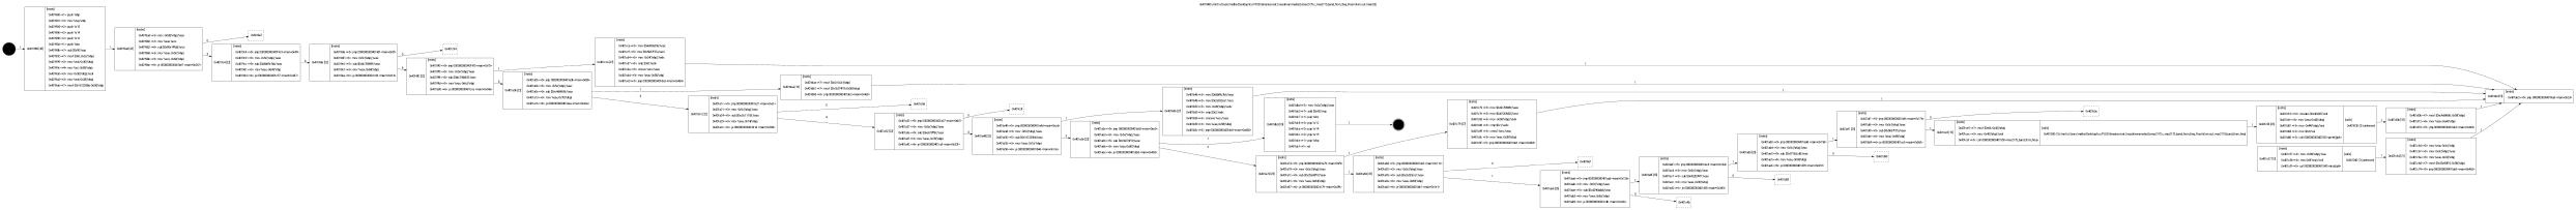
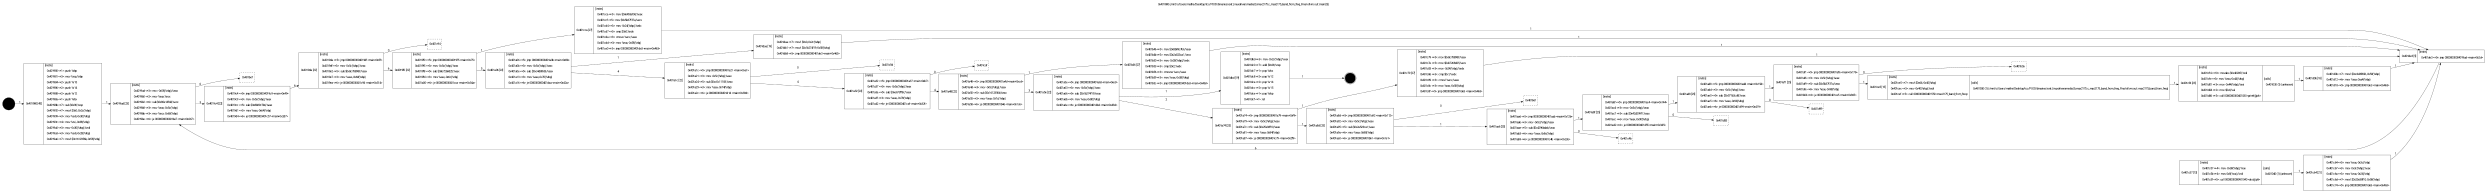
  digraph {
    fontname=Roboto
    label="0x401980 (/mnt/c/Users/mathe/Desktop/tcc/POCII/binaries/extr_linuxdriversmediai2cmax2175.c_max2175_band_from_freq_Final-ollvm.out::main(0))"
    labelloc=t
    rankdir=LR
    node [fontname=Roboto shape=record]
    edge [fontname=Roboto]
    Entry [fillcolor=black height=0.3 shape=circle style=filled width=0.3]
    n2 [label="{\n     0x401980 [45]\l\n     | [instrs]\l\n     &nbsp;&nbsp;0x401980 \<+1\>: push %rbp\l\n     &nbsp;&nbsp;0x401981 \<+3\>: mov %rsp,%rbp\l\n     &nbsp;&nbsp;0x401984 \<+2\>: push %r15\l\n     &nbsp;&nbsp;0x401986 \<+2\>: push %r14\l\n     &nbsp;&nbsp;0x401988 \<+2\>: push %r12\l\n     &nbsp;&nbsp;0x40198a \<+1\>: push %rbx\l\n     &nbsp;&nbsp;0x40198b \<+7\>: sub $0x90,%rsp\l\n     &nbsp;&nbsp;0x401992 \<+7\>: movl $0x0,-0x2c(%rbp)\l\n     &nbsp;&nbsp;0x401999 \<+3\>: mov %edi,-0x30(%rbp)\l\n     &nbsp;&nbsp;0x40199c \<+4\>: mov %rsi,-0x38(%rbp)\l\n     &nbsp;&nbsp;0x4019a0 \<+3\>: mov -0x30(%rbp),%edi\l\n     &nbsp;&nbsp;0x4019a3 \<+3\>: mov %edi,-0x28(%rbp)\l\n     &nbsp;&nbsp;0x4019a6 \<+7\>: movl $0x1612356b,-0x58(%rbp)\l\n  }"]
    n3 [label="{\n     0x4019ad [23]\l\n     | [instrs]\l\n     &nbsp;&nbsp;0x4019ad \<+3\>: mov -0x58(%rbp),%eax\l\n     &nbsp;&nbsp;0x4019b0 \<+2\>: mov %eax,%ecx\l\n     &nbsp;&nbsp;0x4019b2 \<+6\>: sub $0x80e14fdd,%ecx\l\n     &nbsp;&nbsp;0x4019b8 \<+3\>: mov %eax,-0x5c(%rbp)\l\n     &nbsp;&nbsp;0x4019bb \<+3\>: mov %ecx,-0x60(%rbp)\l\n     &nbsp;&nbsp;0x4019be \<+6\>: je 0000000000401be7 \<main+0x267\>\l\n  }"]
    n4 [label="{\n     0x401be7\l\n  }" style=dashed]
    n5 [label="{\n     0x4019c4 [22]\l\n     | [instrs]\l\n     &nbsp;&nbsp;0x4019c4 \<+5\>: jmp 00000000004019c9 \<main+0x49\>\l\n     &nbsp;&nbsp;0x4019c9 \<+3\>: mov -0x5c(%rbp),%eax\l\n     &nbsp;&nbsp;0x4019cc \<+5\>: sub $0x8b89c7b6,%eax\l\n     &nbsp;&nbsp;0x4019d1 \<+3\>: mov %eax,-0x64(%rbp)\l\n     &nbsp;&nbsp;0x4019d4 \<+6\>: je 0000000000401c57 \<main+0x2d7\>\l\n  }"]
    n6 [label="{\n     0x4019da [22]\l\n     | [instrs]\l\n     &nbsp;&nbsp;0x4019da \<+5\>: jmp 00000000004019df \<main+0x5f\>\l\n     &nbsp;&nbsp;0x4019df \<+3\>: mov -0x5c(%rbp),%eax\l\n     &nbsp;&nbsp;0x4019e2 \<+5\>: sub $0x8c788989,%eax\l\n     &nbsp;&nbsp;0x4019e7 \<+3\>: mov %eax,-0x68(%rbp)\l\n     &nbsp;&nbsp;0x4019ea \<+6\>: je 0000000000401c94 \<main+0x314\>\l\n  }"]
    n7 [label="{\n     0x401c57 [13]\l\n     | [instrs]\l\n     &nbsp;&nbsp;0x401c57 \<+4\>: mov -0x38(%rbp),%rax\l\n     &nbsp;&nbsp;0x401c5b \<+4\>: mov 0x8(%rax),%rdi\l\n     &nbsp;&nbsp;0x401c5f \<+5\>: call 0000000000401040 \<atoi@plt\>\l\n     | [calls]\l\n     &nbsp;&nbsp;0x401040 \{1\} (unknown)\l\n  }"]
    n8 [label="{\n     0x401c64 [21]\l\n     | [instrs]\l\n     &nbsp;&nbsp;0x401c64 \<+3\>: mov %eax,-0x3c(%rbp)\l\n     &nbsp;&nbsp;0x401c67 \<+3\>: mov -0x3c(%rbp),%eax\l\n     &nbsp;&nbsp;0x401c6a \<+3\>: mov %eax,-0x24(%rbp)\l\n     &nbsp;&nbsp;0x401c6d \<+7\>: movl $0x25e38f10,-0x58(%rbp)\l\n     &nbsp;&nbsp;0x401c74 \<+5\>: jmp 0000000000401de3 \<main+0x463\>\l\n  }"]
    n9 [label="{\n     0x401c94\l\n  }" style=dashed]
    n10 [label="{\n     0x4019f0 [22]\l\n     | [instrs]\l\n     &nbsp;&nbsp;0x4019f0 \<+5\>: jmp 00000000004019f5 \<main+0x75\>\l\n     &nbsp;&nbsp;0x4019f5 \<+3\>: mov -0x5c(%rbp),%eax\l\n     &nbsp;&nbsp;0x4019f8 \<+5\>: sub $0xb7268d25,%eax\l\n     &nbsp;&nbsp;0x4019fd \<+3\>: mov %eax,-0x6c(%rbp)\l\n     &nbsp;&nbsp;0x401a00 \<+6\>: je 0000000000401cca \<main+0x34a\>\l\n  }"]
    Exit [fillcolor=black height=0.3 peripheries=2 shape=circle style=filled width=0.3]
    n12 [label="{\n     0x401de3 [5]\l\n     | [instrs]\l\n     &nbsp;&nbsp;0x401de3 \<+5\>: jmp 00000000004019ad \<main+0x2d\>\l\n  }"]
    n13 [label="{\n     0x401cca [27]\l\n     | [instrs]\l\n     &nbsp;&nbsp;0x401cca \<+5\>: mov $0x6453ef36,%eax\l\n     &nbsp;&nbsp;0x401ccf \<+5\>: mov $0x5b37f37a,%ecx\l\n     &nbsp;&nbsp;0x401cd4 \<+3\>: mov -0x24(%rbp),%edx\l\n     &nbsp;&nbsp;0x401cd7 \<+3\>: cmp $0x0,%edx\l\n     &nbsp;&nbsp;0x401cda \<+3\>: cmove %ecx,%eax\l\n     &nbsp;&nbsp;0x401cdd \<+3\>: mov %eax,-0x58(%rbp)\l\n     &nbsp;&nbsp;0x401ce0 \<+5\>: jmp 0000000000401de3 \<main+0x463\>\l\n  }"]
    n14 [label="{\n     0x401a06 [22]\l\n     | [instrs]\l\n     &nbsp;&nbsp;0x401a06 \<+5\>: jmp 0000000000401a0b \<main+0x8b\>\l\n     &nbsp;&nbsp;0x401a0b \<+3\>: mov -0x5c(%rbp),%eax\l\n     &nbsp;&nbsp;0x401a0e \<+5\>: sub $0xc4d6f656,%eax\l\n     &nbsp;&nbsp;0x401a13 \<+3\>: mov %eax,-0x70(%rbp)\l\n     &nbsp;&nbsp;0x401a16 \<+6\>: je 0000000000401daa \<main+0x42a\>\l\n  }"]
    n15 [label="{\n     0x401d0b [18]\l\n     | [instrs]\l\n     &nbsp;&nbsp;0x401d0b \<+7\>: movl $0xc4d6f656,-0x58(%rbp)\l\n     &nbsp;&nbsp;0x401d12 \<+6\>: mov %eax,-0xa4(%rbp)\l\n     &nbsp;&nbsp;0x401d18 \<+5\>: jmp 0000000000401de3 \<main+0x463\>\l\n  }"]
    n16 [label="{\n     0x401daa [19]\l\n     | [instrs]\l\n     &nbsp;&nbsp;0x401daa \<+7\>: movl $0x0,-0x2c(%rbp)\l\n     &nbsp;&nbsp;0x401db1 \<+7\>: movl $0x1b274f19,-0x58(%rbp)\l\n     &nbsp;&nbsp;0x401db8 \<+5\>: jmp 0000000000401de3 \<main+0x463\>\l\n  }"]
    n17 [label="{\n     0x401a1c [22]\l\n     | [instrs]\l\n     &nbsp;&nbsp;0x401a1c \<+5\>: jmp 0000000000401a21 \<main+0xa1\>\l\n     &nbsp;&nbsp;0x401a21 \<+3\>: mov -0x5c(%rbp),%eax\l\n     &nbsp;&nbsp;0x401a24 \<+5\>: sub $0xc5c11183,%eax\l\n     &nbsp;&nbsp;0x401a29 \<+3\>: mov %eax,-0x74(%rbp)\l\n     &nbsp;&nbsp;0x401a2c \<+6\>: je 0000000000401d1d \<main+0x39d\>\l\n  }"]
    n18 [label="{\n     0x401cf4 [23]\l\n     | [instrs]\l\n     &nbsp;&nbsp;0x401cf4 \<+10\>: movabs $0x4020f2,%rdi\l\n     &nbsp;&nbsp;0x401cfe \<+3\>: mov %eax,-0x44(%rbp)\l\n     &nbsp;&nbsp;0x401d01 \<+3\>: mov -0x44(%rbp),%esi\l\n     &nbsp;&nbsp;0x401d04 \<+2\>: mov $0x0,%al\l\n     &nbsp;&nbsp;0x401d06 \<+5\>: call 0000000000401030 \<printf@plt\>\l\n     | [calls]\l\n     &nbsp;&nbsp;0x401030 \{1\} (unknown)\l\n  }"]
    n19 [label="{\n     0x401d1d\l\n  }" style=dashed]
    n20 [label="{\n     0x401a32 [22]\l\n     | [instrs]\l\n     &nbsp;&nbsp;0x401a32 \<+5\>: jmp 0000000000401a37 \<main+0xb7\>\l\n     &nbsp;&nbsp;0x401a37 \<+3\>: mov -0x5c(%rbp),%eax\l\n     &nbsp;&nbsp;0x401a3a \<+5\>: sub $0xe673ff8c,%eax\l\n     &nbsp;&nbsp;0x401a3f \<+3\>: mov %eax,-0x78(%rbp)\l\n     &nbsp;&nbsp;0x401a42 \<+6\>: je 0000000000401caf \<main+0x32f\>\l\n  }"]
    n21 [label="{\n     0x401b0a\l\n  }" style=dashed]
    n22 [label="{\n     0x401caf\l\n  }" style=dashed]
    n23 [label="{\n     0x401a48 [22]\l\n     | [instrs]\l\n     &nbsp;&nbsp;0x401a48 \<+5\>: jmp 0000000000401a4d \<main+0xcd\>\l\n     &nbsp;&nbsp;0x401a4d \<+3\>: mov -0x5c(%rbp),%eax\l\n     &nbsp;&nbsp;0x401a50 \<+5\>: sub $0x1612356b,%eax\l\n     &nbsp;&nbsp;0x401a55 \<+3\>: mov %eax,-0x7c(%rbp)\l\n     &nbsp;&nbsp;0x401a58 \<+6\>: je 0000000000401b46 \<main+0x1c6\>\l\n  }"]
    n24 [label="{\n     0x401ce5 [15]\l\n     | [instrs]\l\n     &nbsp;&nbsp;0x401ce5 \<+7\>: movl $0x64,-0x40(%rbp)\l\n     &nbsp;&nbsp;0x401cec \<+3\>: mov -0x40(%rbp),%edi\l\n     &nbsp;&nbsp;0x401cef \<+5\>: call 0000000000401550 \<max2175_band_from_freq\>\l\n     | [calls]\l\n     &nbsp;&nbsp;0x401550 \{1\} (/mnt/c/Users/mathe/Desktop/tcc/POCII/binaries/extr_linuxdriversmediai2cmax2175.c_max2175_band_from_freq_Final-ollvm.out::max2175_band_from_freq)\l\n  }"]
    n25 [label="{\n     0x401b46 [27]\l\n     | [instrs]\l\n     &nbsp;&nbsp;0x401b46 \<+5\>: mov $0x8b89c7b6,%eax\l\n     &nbsp;&nbsp;0x401b4b \<+5\>: mov $0x2a523ca1,%ecx\l\n     &nbsp;&nbsp;0x401b50 \<+3\>: mov -0x28(%rbp),%edx\l\n     &nbsp;&nbsp;0x401b53 \<+3\>: cmp $0x2,%edx\l\n     &nbsp;&nbsp;0x401b56 \<+3\>: cmovne %ecx,%eax\l\n     &nbsp;&nbsp;0x401b59 \<+3\>: mov %eax,-0x58(%rbp)\l\n     &nbsp;&nbsp;0x401b5c \<+5\>: jmp 0000000000401de3 \<main+0x463\>\l\n  }"]
    n26 [label="{\n     0x401a5e [22]\l\n     | [instrs]\l\n     &nbsp;&nbsp;0x401a5e \<+5\>: jmp 0000000000401a63 \<main+0xe3\>\l\n     &nbsp;&nbsp;0x401a63 \<+3\>: mov -0x5c(%rbp),%eax\l\n     &nbsp;&nbsp;0x401a66 \<+5\>: sub $0x1b274f19,%eax\l\n     &nbsp;&nbsp;0x401a6b \<+3\>: mov %eax,-0x80(%rbp)\l\n     &nbsp;&nbsp;0x401a6e \<+6\>: je 0000000000401dbd \<main+0x43d\>\l\n  }"]
    n27 [label="{\n     0x401af1 [25]\l\n     | [instrs]\l\n     &nbsp;&nbsp;0x401af1 \<+5\>: jmp 0000000000401af6 \<main+0x176\>\l\n     &nbsp;&nbsp;0x401af6 \<+3\>: mov -0x5c(%rbp),%eax\l\n     &nbsp;&nbsp;0x401af9 \<+5\>: sub $0x5b37f37a,%eax\l\n     &nbsp;&nbsp;0x401afe \<+6\>: mov %eax,-0x98(%rbp)\l\n     &nbsp;&nbsp;0x401b04 \<+6\>: je 0000000000401ce5 \<main+0x365\>\l\n  }"]
    n28 [label="{\n     0x401dbd [19]\l\n     | [instrs]\l\n     &nbsp;&nbsp;0x401dbd \<+3\>: mov -0x2c(%rbp),%eax\l\n     &nbsp;&nbsp;0x401dc0 \<+7\>: add $0x90,%rsp\l\n     &nbsp;&nbsp;0x401dc7 \<+1\>: pop %rbx\l\n     &nbsp;&nbsp;0x401dc8 \<+2\>: pop %r12\l\n     &nbsp;&nbsp;0x401dca \<+2\>: pop %r14\l\n     &nbsp;&nbsp;0x401dcc \<+2\>: pop %r15\l\n     &nbsp;&nbsp;0x401dce \<+1\>: pop %rbp\l\n     &nbsp;&nbsp;0x401dcf \<+1\>: ret\l\n  }"]
    n29 [label="{\n     0x401a74 [25]\l\n     | [instrs]\l\n     &nbsp;&nbsp;0x401a74 \<+5\>: jmp 0000000000401a79 \<main+0xf9\>\l\n     &nbsp;&nbsp;0x401a79 \<+3\>: mov -0x5c(%rbp),%eax\l\n     &nbsp;&nbsp;0x401a7c \<+5\>: sub $0x25e38f10,%eax\l\n     &nbsp;&nbsp;0x401a81 \<+6\>: mov %eax,-0x84(%rbp)\l\n     &nbsp;&nbsp;0x401a87 \<+6\>: je 0000000000401c79 \<main+0x2f9\>\l\n  }"]
    n30 [label="{\n     0x401d99\l\n  }" style=dashed]
    n31 [label="{\n     0x401c79 [27]\l\n     | [instrs]\l\n     &nbsp;&nbsp;0x401c79 \<+5\>: mov $0x8c788989,%eax\l\n     &nbsp;&nbsp;0x401c7e \<+5\>: mov $0xb7268d25,%ecx\l\n     &nbsp;&nbsp;0x401c83 \<+3\>: mov -0x24(%rbp),%edx\l\n     &nbsp;&nbsp;0x401c86 \<+3\>: cmp $0x1,%edx\l\n     &nbsp;&nbsp;0x401c89 \<+3\>: cmovl %ecx,%eax\l\n     &nbsp;&nbsp;0x401c8c \<+3\>: mov %eax,-0x58(%rbp)\l\n     &nbsp;&nbsp;0x401c8f \<+5\>: jmp 0000000000401de3 \<main+0x463\>\l\n  }"]
    n32 [label="{\n     0x401a8d [25]\l\n     | [instrs]\l\n     &nbsp;&nbsp;0x401a8d \<+5\>: jmp 0000000000401a92 \<main+0x112\>\l\n     &nbsp;&nbsp;0x401a92 \<+3\>: mov -0x5c(%rbp),%eax\l\n     &nbsp;&nbsp;0x401a95 \<+5\>: sub $0x2a523ca1,%eax\l\n     &nbsp;&nbsp;0x401a9a \<+6\>: mov %eax,-0x88(%rbp)\l\n     &nbsp;&nbsp;0x401aa0 \<+6\>: je 0000000000401b61 \<main+0x1e1\>\l\n  }"]
    n33 [label="{\n     0x401ad8 [25]\l\n     | [instrs]\l\n     &nbsp;&nbsp;0x401ad8 \<+5\>: jmp 0000000000401add \<main+0x15d\>\l\n     &nbsp;&nbsp;0x401add \<+3\>: mov -0x5c(%rbp),%eax\l\n     &nbsp;&nbsp;0x401ae0 \<+5\>: sub $0x571b2cd8,%eax\l\n     &nbsp;&nbsp;0x401ae5 \<+6\>: mov %eax,-0x94(%rbp)\l\n     &nbsp;&nbsp;0x401aeb \<+6\>: je 0000000000401d99 \<main+0x419\>\l\n  }"]
    n34 [label="{\n     0x401b61\l\n  }" style=dashed]
    n35 [label="{\n     0x401aa6 [25]\l\n     | [instrs]\l\n     &nbsp;&nbsp;0x401aa6 \<+5\>: jmp 0000000000401aab \<main+0x12b\>\l\n     &nbsp;&nbsp;0x401aab \<+3\>: mov -0x5c(%rbp),%eax\l\n     &nbsp;&nbsp;0x401aae \<+5\>: sub $0x4296bdab,%eax\l\n     &nbsp;&nbsp;0x401ab3 \<+6\>: mov %eax,-0x8c(%rbp)\l\n     &nbsp;&nbsp;0x401ab9 \<+6\>: je 0000000000401c4b \<main+0x2cb\>\l\n  }"]
    n36 [label="{\n     0x401d55\l\n  }" style=dashed]
    n37 [label="{\n     0x401abf [25]\l\n     | [instrs]\l\n     &nbsp;&nbsp;0x401abf \<+5\>: jmp 0000000000401ac4 \<main+0x144\>\l\n     &nbsp;&nbsp;0x401ac4 \<+3\>: mov -0x5c(%rbp),%eax\l\n     &nbsp;&nbsp;0x401ac7 \<+5\>: sub $0x42d299f1,%eax\l\n     &nbsp;&nbsp;0x401acc \<+6\>: mov %eax,-0x90(%rbp)\l\n     &nbsp;&nbsp;0x401ad2 \<+6\>: je 0000000000401d55 \<main+0x3d5\>\l\n  }"]
    n38 [label="{\n     0x401c4b\l\n  }" style=dashed]
    Entry -> n2 [label=" 1"]
    n2 -> n3 [label=" 1"]
    n3 -> n4 [label=" 0"]
    n3 -> n5 [label=" 3"]
    n5 -> n6 [label=" 6"]
    n6 -> n9 [label=" 0"]
    n6 -> n10 [label=" 6"]
    n7 -> n8 [label=" 1"]
    n8 -> n12 [label=" 1"]
    n10 -> n13 [label=" 1"]
    n10 -> n14 [label=" 5"]
+   n12 -> n3 [label=" 6"]
    n13 -> n12 [label=" 1"]
    n14 -> n16 [label=" 1"]
    n14 -> n17 [label=" 4"]
    n15 -> n12 [label=" 1"]
    n16 -> n12 [label=" 1"]
    n17 -> n19 [label=" 0"]
    n17 -> n20 [label=" 4"]
    n18 -> n15 [label=" 1"]
    n20 -> n22 [label=" 0"]
    n20 -> n23 [label=" 4"]
    n23 -> n25 [label=" 1"]
    n23 -> n26 [label=" 3"]
    n24 -> n18 [label=" 1"]
    n25 -> n12 [label=" 1"]
    n26 -> n28 [label=" 1"]
    n26 -> n29 [label=" 2"]
    n27 -> n21 [label=" 0"]
    n27 -> n24 [label=" 1"]
    n28 -> Exit [label=" 1"]
    n29 -> n31 [label=" 1"]
    n29 -> n32 [label=" 1"]
    n31 -> n12 [label=" 1"]
    n32 -> n34 [label=" 0"]
    n32 -> n35 [label=" 1"]
    n33 -> n27 [label=" 1"]
    n33 -> n30 [label=" 0"]
    n35 -> n37 [label=" 1"]
    n35 -> n38 [label=" 0"]
    n37 -> n33 [label=" 1"]
    n37 -> n36 [label=" 0"]
  }
